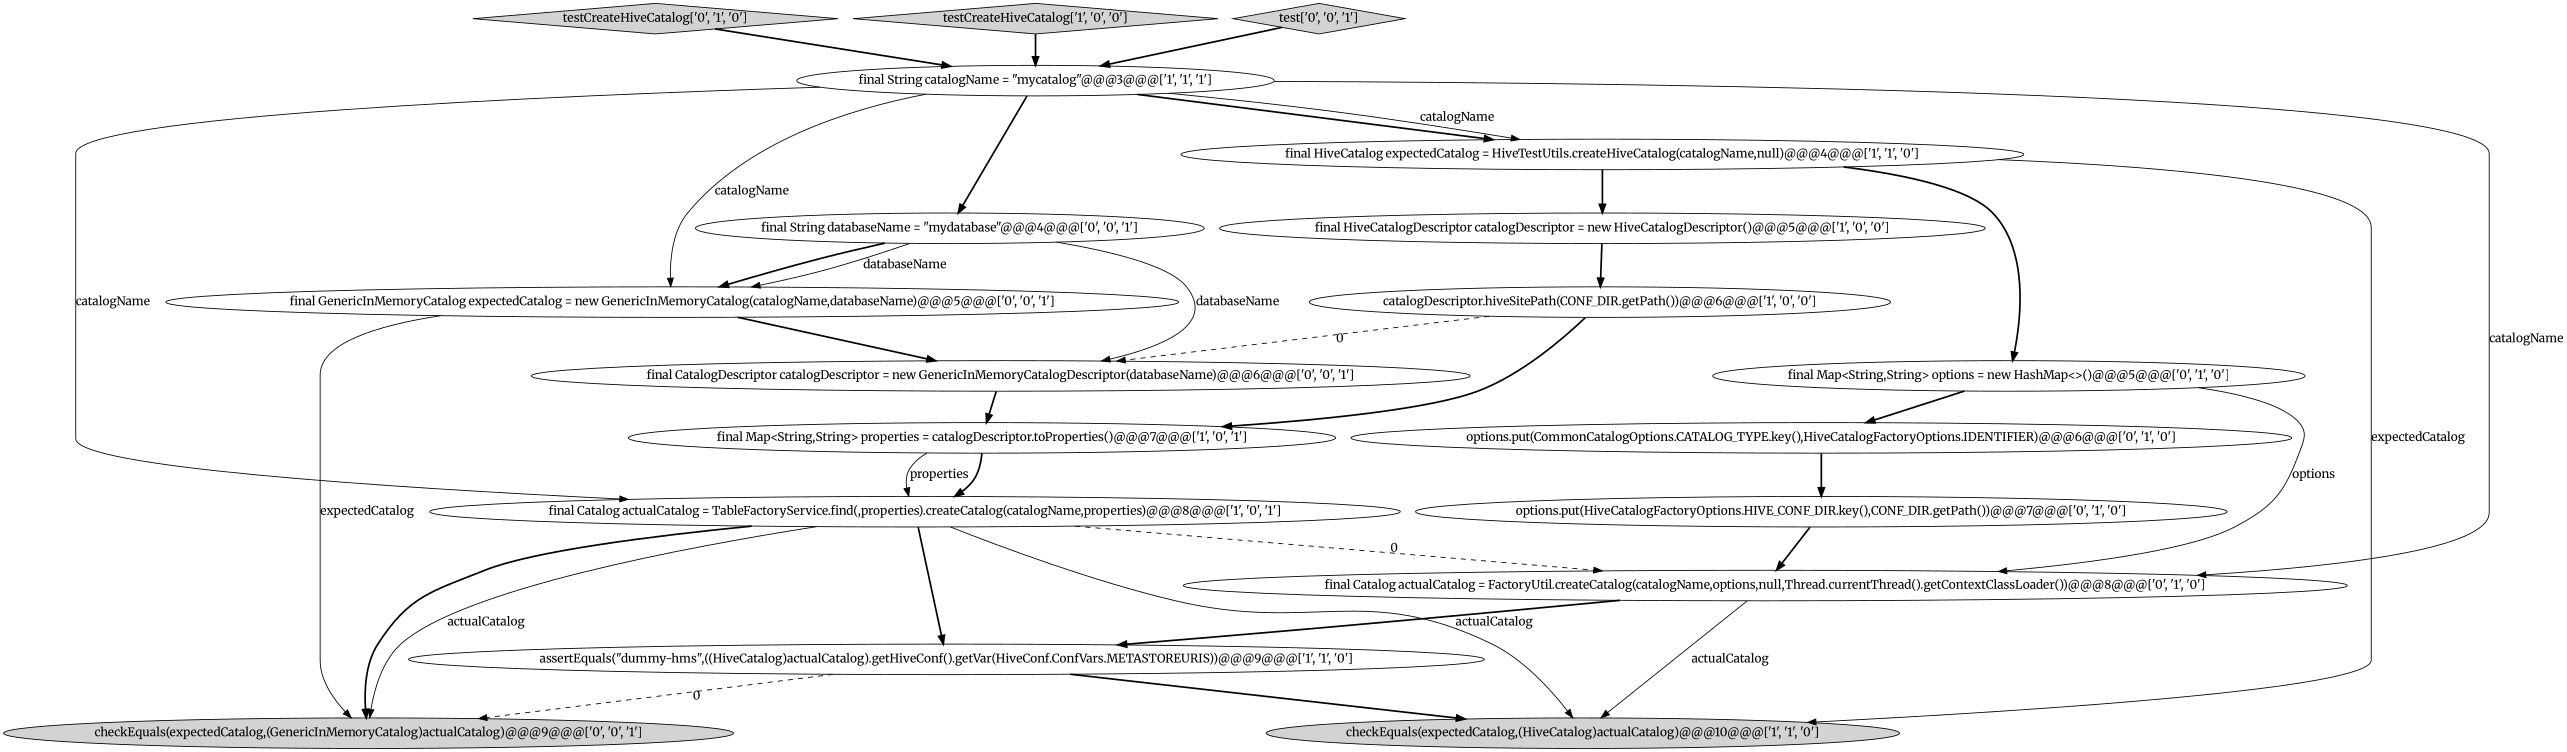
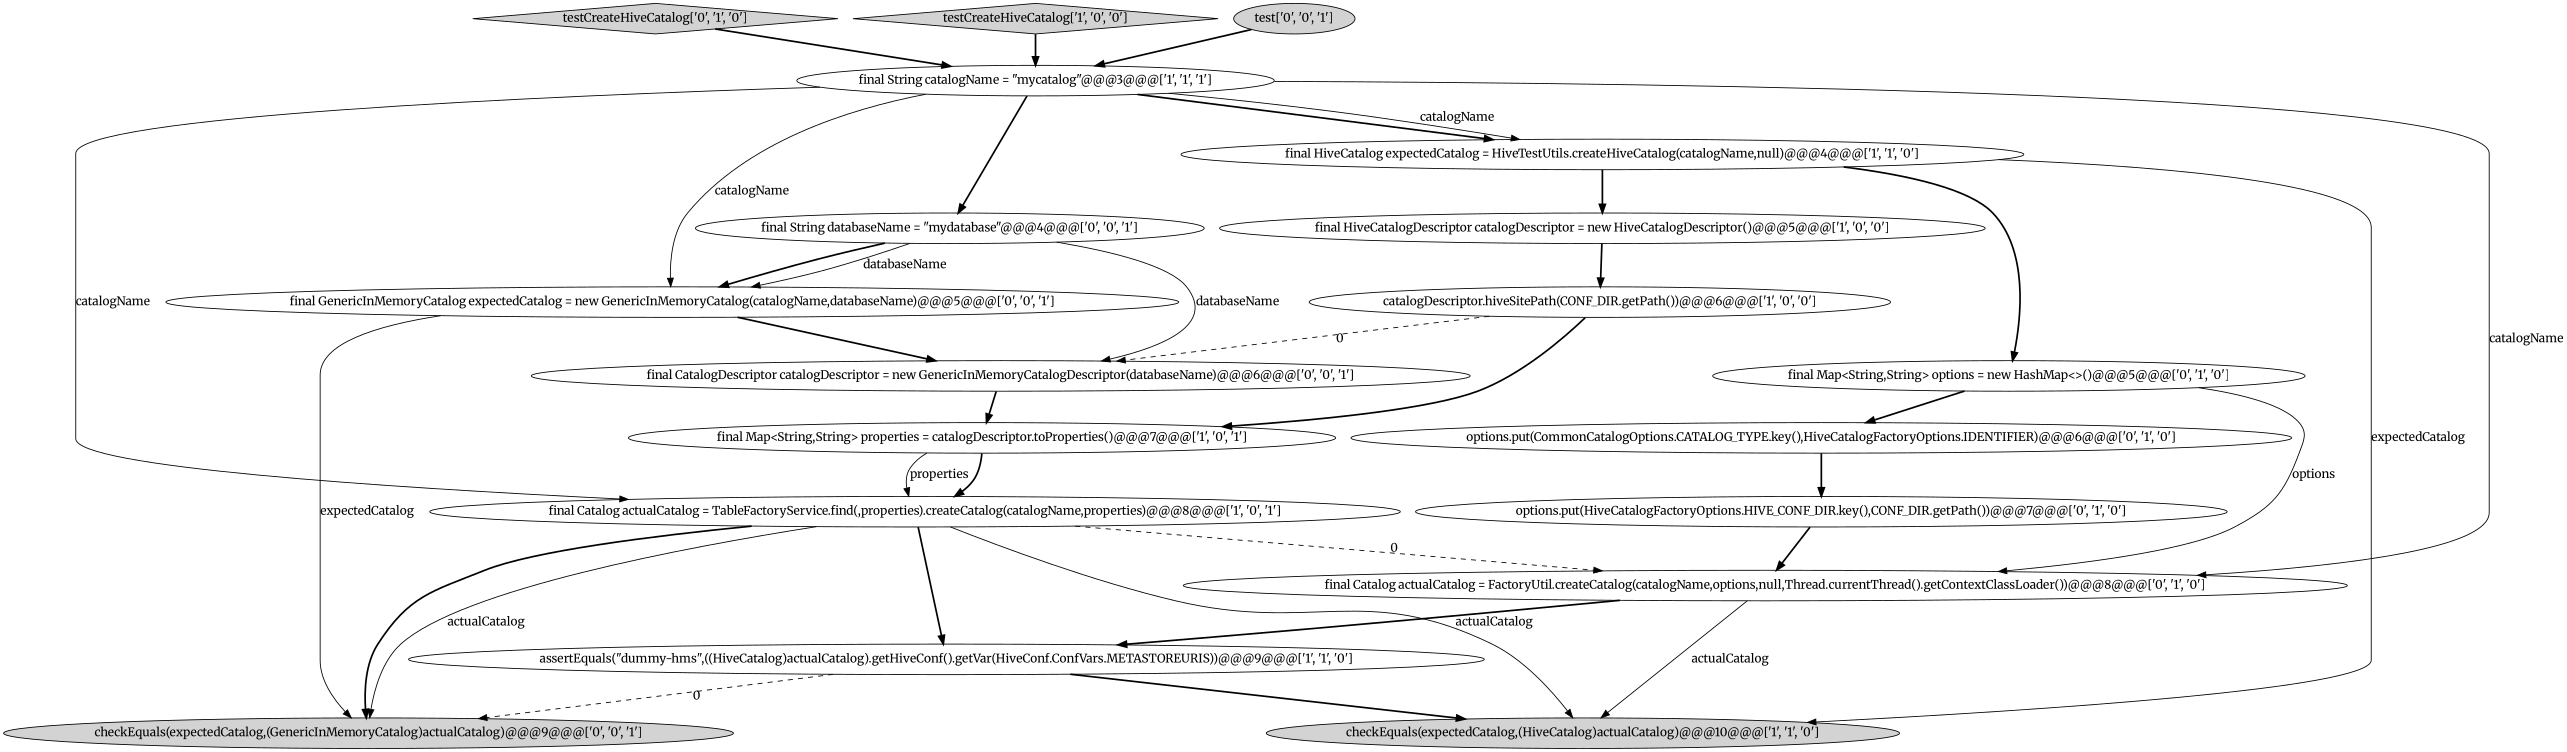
  digraph {
    fontname=Merriweather
    node [fillcolor=white shape=ellipse style=filled fontname=Merriweather]
    edge [style=bold fontname=Merriweather]
    n1 [label="final String catalogName = \"mycatalog\"@@@3@@@['1', '1', '1']"]
    n2 [label="final String databaseName = \"mydatabase\"@@@4@@@['0', '0', '1']"]
    n3 [label="final Catalog actualCatalog = TableFactoryService.find(,properties).createCatalog(catalogName,properties)@@@8@@@['1', '0', '1']"]
    n4 [label="final GenericInMemoryCatalog expectedCatalog = new GenericInMemoryCatalog(catalogName,databaseName)@@@5@@@['0', '0', '1']"]
    n5 [label="final Catalog actualCatalog = FactoryUtil.createCatalog(catalogName,options,null,Thread.currentThread().getContextClassLoader())@@@8@@@['0', '1', '0']"]
    n6 [label="final HiveCatalog expectedCatalog = HiveTestUtils.createHiveCatalog(catalogName,null)@@@4@@@['1', '1', '0']"]
    n7 [label="options.put(HiveCatalogFactoryOptions.HIVE_CONF_DIR.key(),CONF_DIR.getPath())@@@7@@@['0', '1', '0']"]
    n8 [label="final CatalogDescriptor catalogDescriptor = new GenericInMemoryCatalogDescriptor(databaseName)@@@6@@@['0', '0', '1']"]
    n9 [fillcolor=lightgray label="testCreateHiveCatalog['0', '1', '0']" shape=diamond]
    n10 [fillcolor=lightgray label="checkEquals(expectedCatalog,(GenericInMemoryCatalog)actualCatalog)@@@9@@@['0', '0', '1']"]
    n11 [label="final Map<String,String> properties = catalogDescriptor.toProperties()@@@7@@@['1', '0', '1']"]
    n12 [label="assertEquals(\"dummy-hms\",((HiveCatalog)actualCatalog).getHiveConf().getVar(HiveConf.ConfVars.METASTOREURIS))@@@9@@@['1', '1', '0']"]
    n13 [fillcolor=lightgray label="checkEquals(expectedCatalog,(HiveCatalog)actualCatalog)@@@10@@@['1', '1', '0']"]
    n14 [label="final Map<String,String> options = new HashMap<>()@@@5@@@['0', '1', '0']"]
    n15 [label="options.put(CommonCatalogOptions.CATALOG_TYPE.key(),HiveCatalogFactoryOptions.IDENTIFIER)@@@6@@@['0', '1', '0']"]
    n16 [label="catalogDescriptor.hiveSitePath(CONF_DIR.getPath())@@@6@@@['1', '0', '0']"]
    n17 [label="final HiveCatalogDescriptor catalogDescriptor = new HiveCatalogDescriptor()@@@5@@@['1', '0', '0']"]
    n18 [fillcolor=lightgray label="testCreateHiveCatalog['1', '0', '0']" shape=diamond]
-   n19 [fillcolor=lightgray label="test['0', '0', '1']" shape=diamond]
+   n19 [fillcolor=lightgray label="test['0', '0', '1']"]
    n1 -> n2
    n1 -> n3 [label=catalogName style=solid]
    n1 -> n4 [label=catalogName style=solid]
    n1 -> n5 [label=catalogName style=solid]
    n1 -> n6
    n1 -> n6 [label=catalogName style=solid]
    n2 -> n4 [label=databaseName style=solid]
    n2 -> n4
    n2 -> n8 [label=databaseName style=solid]
    n3 -> n5 [label=0 style=dashed]
    n3 -> n10 [label=actualCatalog style=solid]
    n3 -> n10
    n3 -> n12
    n3 -> n13 [label=actualCatalog style=solid]
    n4 -> n8
    n4 -> n10 [label=expectedCatalog style=solid]
    n5 -> n12
    n5 -> n13 [label=actualCatalog style=solid]
    n6 -> n13 [label=expectedCatalog style=solid]
    n6 -> n14
    n6 -> n17
    n7 -> n5
    n8 -> n11
    n9 -> n1
    n11 -> n3
    n11 -> n3 [label=properties style=solid]
    n12 -> n10 [label=0 style=dashed]
    n12 -> n13
    n14 -> n5 [label=options style=solid]
    n14 -> n15
    n15 -> n7
    n16 -> n8 [label=0 style=dashed]
    n16 -> n11
    n17 -> n16
    n18 -> n1
    n19 -> n1
  }
